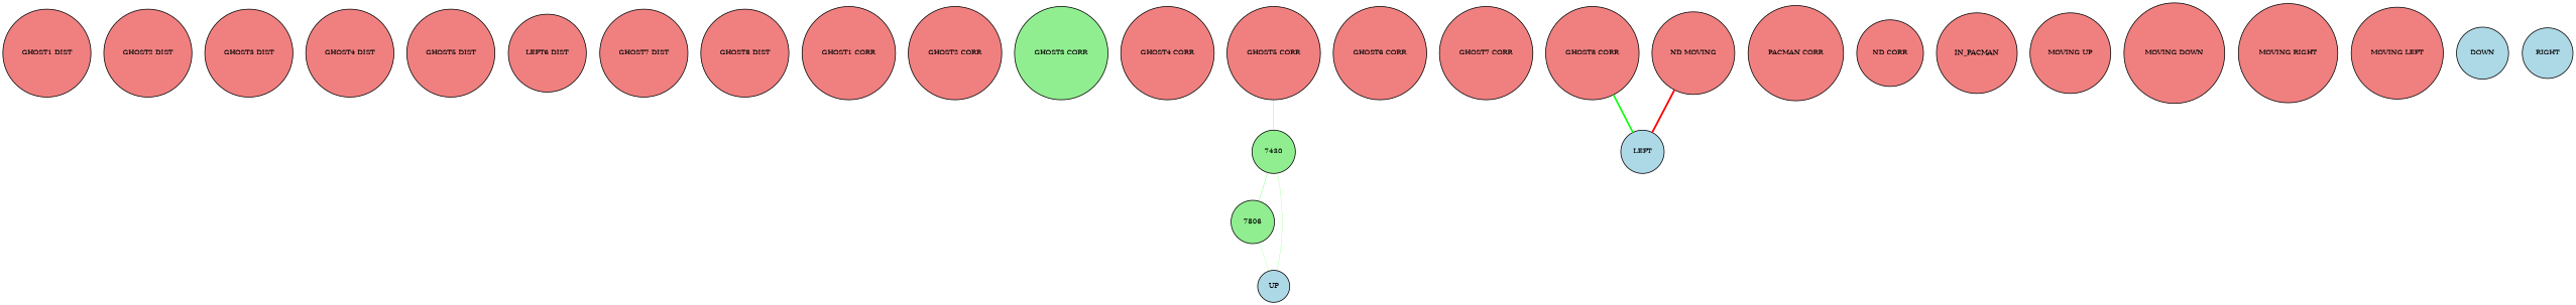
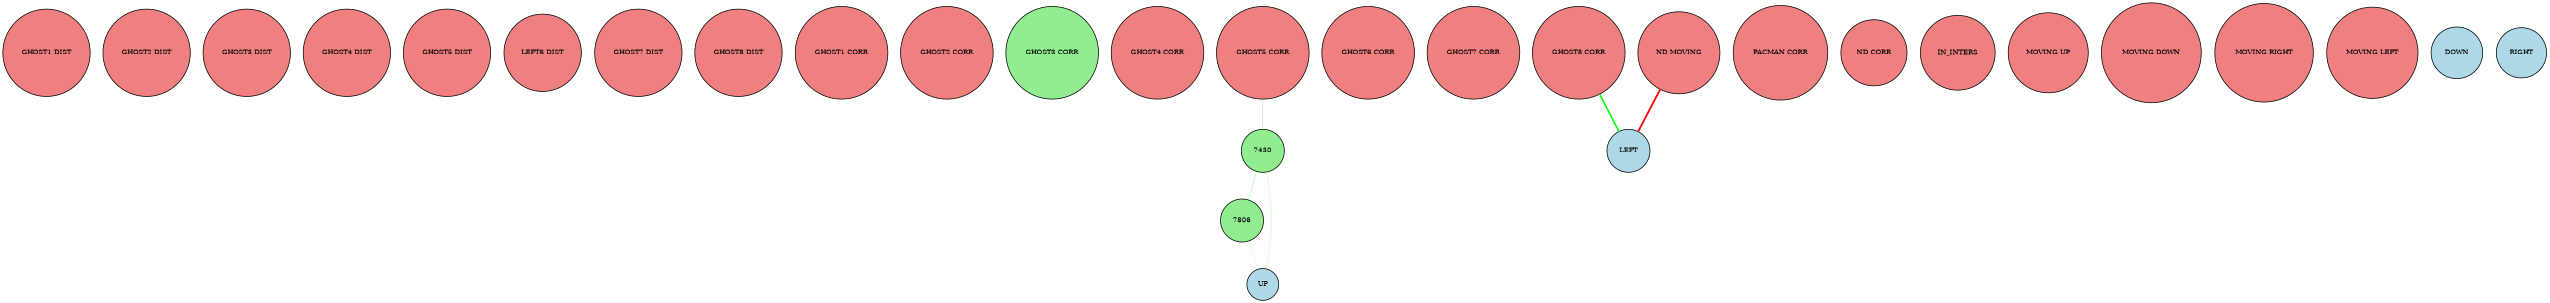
  digraph {
    node [bgcolor=black fillcolor=lightcoral fontsize=9 shape=circle style=filled]
    edge [arrowhead=none color=green style=solid]
    "GHOST1 DIST" [height=0.2 width=0.2]
    "GHOST2 DIST" [height=0.2 width=0.2]
    "GHOST3 DIST" [height=0.2 width=0.2]
    "GHOST4 DIST" [height=0.2 width=0.2]
    "GHOST5 DIST" [height=0.2 width=0.2]
    n6 [height=0.2 label="LEFT6 DIST" width=0.2]
    "GHOST7 DIST" [height=0.2 width=0.2]
    "GHOST8 DIST" [height=0.2 width=0.2]
    "GHOST1 CORR" [height=0.2 width=0.2]
    "GHOST2 CORR" [height=0.2 width=0.2]
    "GHOST3 CORR" [fillcolor=lightgreen height=0.2 width=0.2]
    "GHOST4 CORR" [height=0.2 width=0.2]
    "GHOST5 CORR" [height=0.2 width=0.2]
    7430 [fillcolor=lightgreen height=0.2 width=0.2]
    7806 [fillcolor=lightgreen height=0.2 width=0.2]
    UP [fillcolor=lightblue height=0.2 width=0.2]
    "GHOST6 CORR" [height=0.2 width=0.2]
    "GHOST7 CORR" [height=0.2 width=0.2]
    "GHOST8 CORR" [height=0.2 width=0.2]
    LEFT [fillcolor=lightblue height=0.2 width=0.2]
    "PACMAN CORR" [height=0.2 width=0.2]
    n22 [height=0.2 label="ND MOVING" width=0.2]
    "ND CORR" [height=0.2 width=0.2]
-   IN_INTERS [height=0.2 width=0.2 label=IN_PACMAN]
+   IN_INTERS [height=0.2 width=0.2]
    "MOVING UP" [height=0.2 width=0.2]
    "MOVING DOWN" [height=0.2 width=0.2]
    "MOVING RIGHT" [height=0.2 width=0.2]
    "MOVING LEFT" [height=0.2 width=0.2]
    DOWN [fillcolor=lightblue height=0.2 width=0.2]
    RIGHT [fillcolor=lightblue height=0.2 width=0.2]
    "GHOST5 CORR" -> 7430 [penwidth=0.270930500377235]
    7430 -> 7806 [penwidth=0.30000000000000004]
    7430 -> UP [penwidth=0.18905789481328633]
    7806 -> UP [penwidth=0.15086630762725484]
    "GHOST8 CORR" -> LEFT [penwidth=2.12293684741698]
    n22 -> LEFT [color=red penwidth=2.431141809917444]
  }
